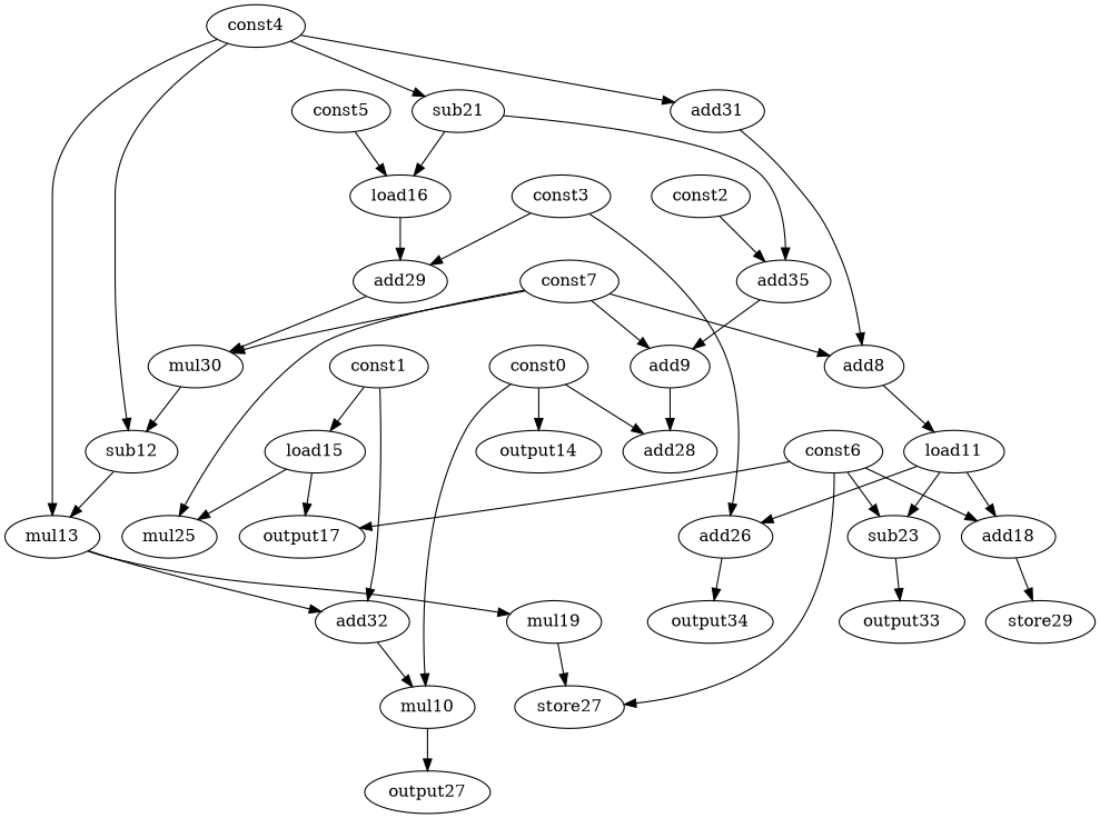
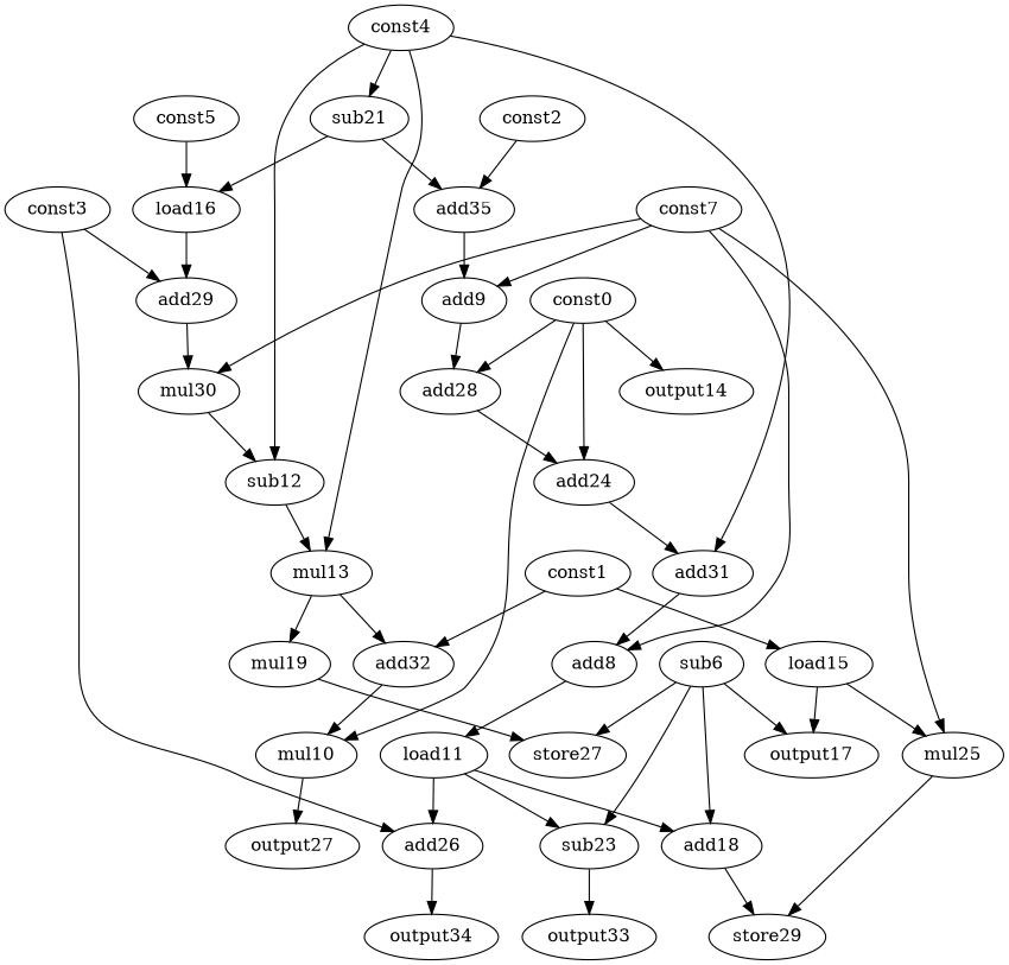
  digraph {
    node [opcode=add]
    edge [operand=0]
    const0 [opcode=const]
    mul10 [opcode=mul]
    output14 [opcode=output]
+   add24
    add28
    output27 [opcode=output]
    add31
    const1 [opcode=const]
    load15 [opcode=load]
    add32
    mul25 [opcode=mul]
    output17 [opcode=output]
    const2 [opcode=const]
    add35
    add9
    const3 [opcode=const]
    n17 [label=add29]
    add26
    mul30 [opcode=mul]
    output34 [opcode=output]
    const4 [opcode=const]
    sub12 [opcode=sub]
    mul13 [opcode=mul]
    sub21 [opcode=sub]
    mul19 [opcode=mul]
    load16 [opcode=load]
    add8
    const5 [opcode=const]
-   const6 [opcode=const]
+   const6 [opcode=const label=sub6]
    add18
    n31 [label=store27 opcode=store]
    sub23 [opcode=sub]
    store29 [opcode=store]
    output33 [opcode=output]
    const7 [opcode=const]
    load11 [opcode=load]
    const0 -> mul10
    const0 -> output14
+   const0 -> add24
    const0 -> add28
    mul10 -> output27
+   add24 -> add31
+   add28 -> add24 [operand=1]
    add31 -> add8
    const1 -> load15
    const1 -> add32
    load15 -> mul25 [operand=1]
    load15 -> output17
    add32 -> mul10 [operand=1]
+   mul25 -> store29
    const2 -> add35
    add35 -> add9
    add9 -> add28 [operand=1]
    const3 -> n17 [operand=1]
    const3 -> add26
    n17 -> mul30
    add26 -> output34
    mul30 -> sub12 [operand=1]
    const4 -> add31 [operand=1]
    const4 -> sub12
    const4 -> mul13 [operand=1]
    const4 -> sub21 [operand=1]
    sub12 -> mul13
    mul13 -> add32 [operand=1]
    mul13 -> mul19
    sub21 -> add35 [operand=1]
    sub21 -> load16
    mul19 -> n31
    load16 -> n17
    add8 -> load11
    const5 -> load16
    const6 -> output17 [operand=1]
    const6 -> add18 [operand=1]
    const6 -> n31 [operand=1]
    const6 -> sub23 [operand=1]
    add18 -> store29 [operand=1]
    sub23 -> output33
    const7 -> mul25
    const7 -> add9 [operand=1]
    const7 -> mul30 [operand=1]
    const7 -> add8 [operand=1]
    load11 -> add26 [operand=1]
    load11 -> add18
    load11 -> sub23
  }
